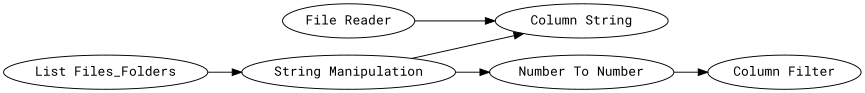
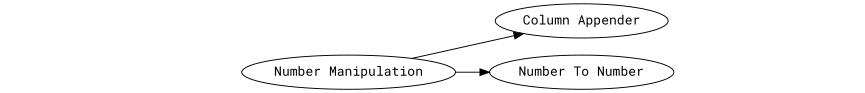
  digraph {
    fontname="Roboto Mono"
    rankdir=LR
    node [fontname="Roboto Mono"]
    edge [fontname="Roboto Mono"]
-   n1 [label="File Reader"]
-   n2 [label="Column String"]
-   n3 [label="List Files_Folders"]
-   n4 [label="String Manipulation"]
+   n2 [label="Column Appender"]
+   n4 [label="Number Manipulation"]
    n5 [label="Number To Number"]
-   n6 [label="Column Filter"]
-   n1 -> n2
-   n3 -> n4
    n4 -> n2
    n4 -> n5
-   n5 -> n6
  }
